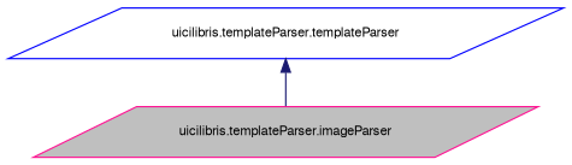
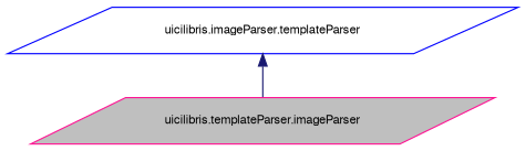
  digraph {
    node [fontname=FreeSans fontsize=10 shape=parallelogram style=filled]
    n1 [color=deeppink fillcolor=grey75 fontcolor=black height=0.2 label="uicilibris.templateParser.imageParser" width=0.4]
-   n2 [color=blue fillcolor=white height=0.2 label="uicilibris.templateParser.templateParser" width=0.4]
+   n2 [color=blue fillcolor=white height=0.2 label="uicilibris.imageParser.templateParser" width=0.4]
    n2 -> n1 [color=midnightblue dir=back fontname=FreeSans fontsize=10 labelfontname=FreeSans labelfontsize=10 style=solid]
  }
